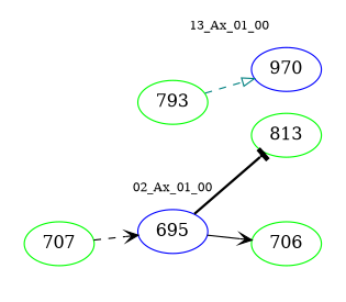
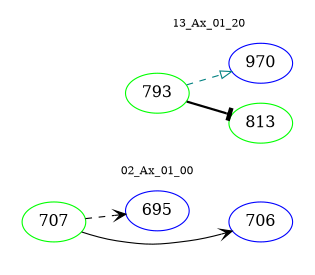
  digraph {
    rankdir=LR
    node [color=green]
    edge [arrowhead=vee color=black style=dashed]
    n1 [label=793]
    n2 [color=blue label=970]
    n3 [label=813]
    n4 [label=707]
    n5 [color=blue label=695]
-   n6 [label=706]
+   n6 [color=blue label=706]
    subgraph cluster_1 {
      color=white
      fontsize=10
-     label="13_Ax_01_00"
+     label="13_Ax_01_20"
      n1
      n2
      n3
    }
    subgraph cluster_2 {
      color=white
      fontsize=10
      label="02_Ax_01_00"
      n4
      n5
      n6
    }
    n1 -> n2 [arrowhead=onormal color=teal]
-   n5 -> n3 [arrowhead=tee style=bold]
+   n1 -> n3 [arrowhead=tee style=bold]
    n4 -> n5
-   n5 -> n6 [style=solid]
+   n4 -> n6 [style=solid]
  }
